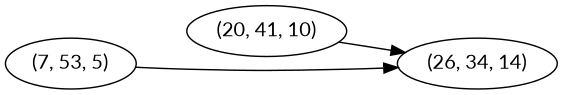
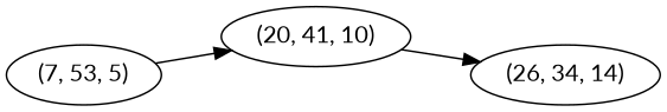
  digraph {
    fontname=Lato
    rankdir=LR
    node [fontname=Lato]
    edge [fontname=Lato]
    n1 [label="(7, 53, 5)"]
    "(20, 41, 10)"
    "(26, 34, 14)"
-   n1 -> "(26, 34, 14)"
+   n1 -> "(20, 41, 10)"
    "(20, 41, 10)" -> "(26, 34, 14)"
  }
